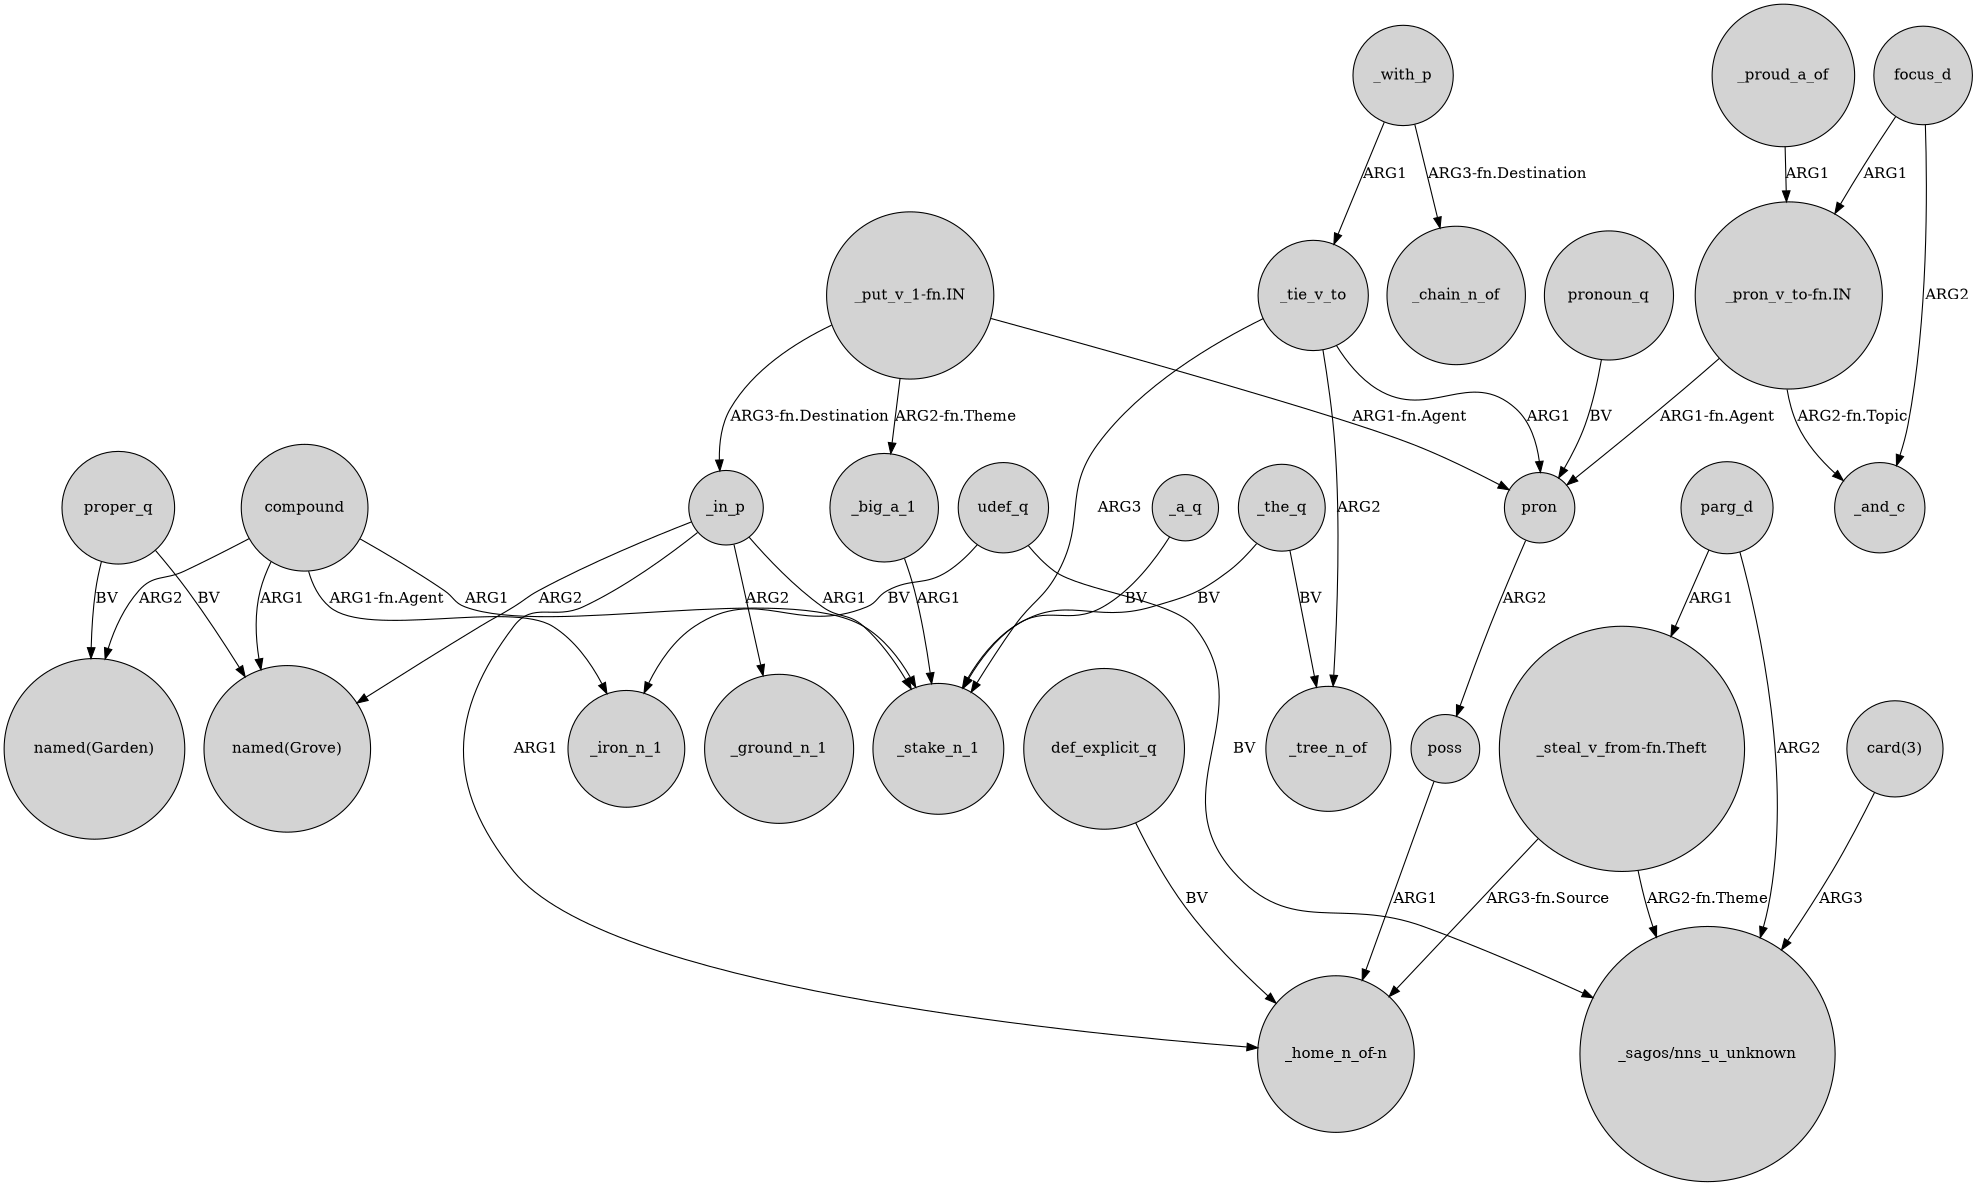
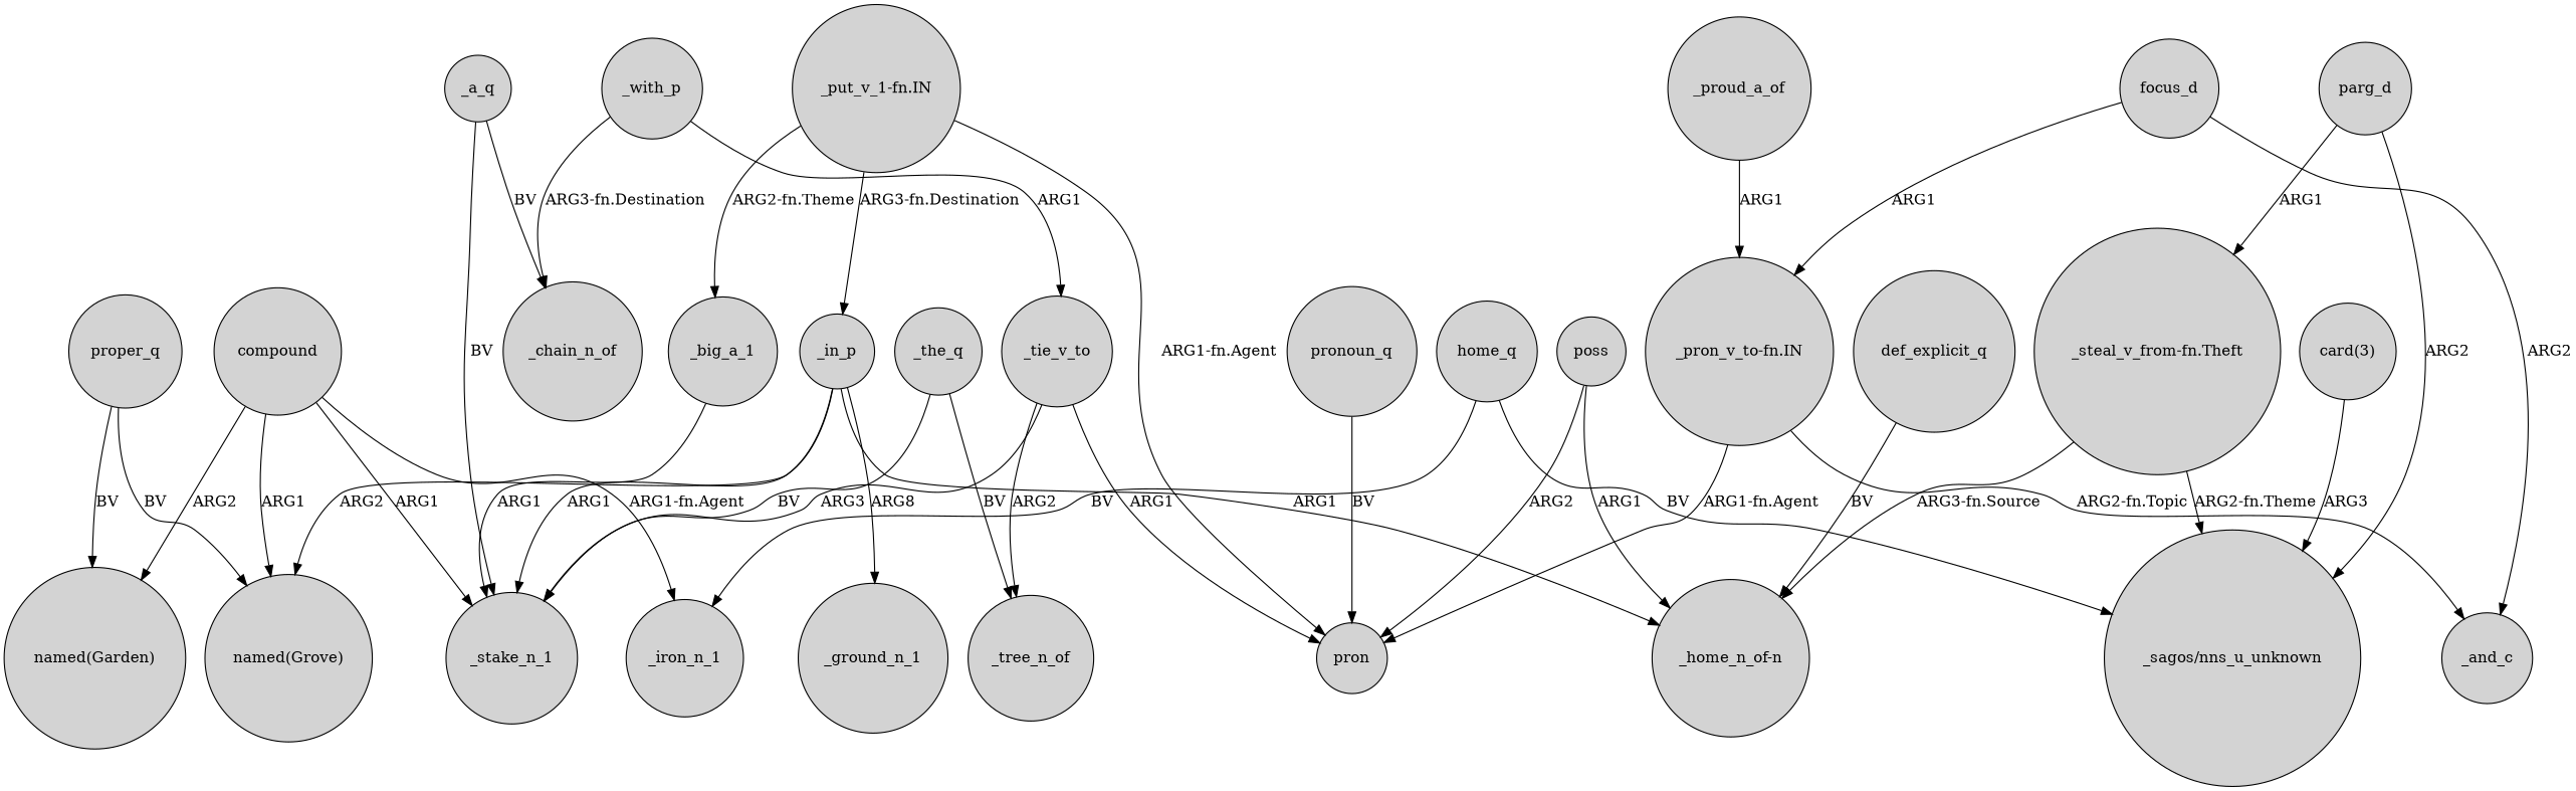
  digraph {
    node [shape=circle style=filled]
    _in_p
    "named(Grove)"
    "_home_n_of-n"
    _stake_n_1
    _ground_n_1
    "_steal_v_from-fn.Theft"
    "_sagos/nns_u_unknown"
    _a_q
    _chain_n_of
    "_put_v_1-fn.IN"
    pron
    _big_a_1
    parg_d
    poss
-   udef_q
+   udef_q [label=home_q]
    _iron_n_1
    proper_q
    "named(Garden)"
    n19 [label="_pron_v_to-fn.IN"]
    _and_c
    _the_q
    _tree_n_of
    "card(3)"
    focus_d
    compound
    _proud_a_of
    pronoun_q
    _tie_v_to
    def_explicit_q
    _with_p
    _in_p -> "named(Grove)" [label=ARG2]
    _in_p -> "_home_n_of-n" [label=ARG1]
    _in_p -> _stake_n_1 [label=ARG1]
-   _in_p -> _ground_n_1 [label=ARG2]
+   _in_p -> _ground_n_1 [label=ARG8]
    "_steal_v_from-fn.Theft" -> "_home_n_of-n" [label="ARG3-fn.Source"]
    "_steal_v_from-fn.Theft" -> "_sagos/nns_u_unknown" [label="ARG2-fn.Theme"]
    _a_q -> _stake_n_1 [label=BV]
+   _a_q -> _chain_n_of [label=BV]
    "_put_v_1-fn.IN" -> _in_p [label="ARG3-fn.Destination"]
    "_put_v_1-fn.IN" -> pron [label="ARG1-fn.Agent"]
    "_put_v_1-fn.IN" -> _big_a_1 [label="ARG2-fn.Theme"]
    _big_a_1 -> _stake_n_1 [label=ARG1]
    parg_d -> "_steal_v_from-fn.Theft" [label=ARG1]
    parg_d -> "_sagos/nns_u_unknown" [label=ARG2]
    poss -> "_home_n_of-n" [label=ARG1]
-   pron -> poss [label=ARG2]
+   poss -> pron [label=ARG2]
    udef_q -> "_sagos/nns_u_unknown" [label=BV]
    udef_q -> _iron_n_1 [label=BV]
    proper_q -> "named(Grove)" [label=BV]
    proper_q -> "named(Garden)" [label=BV]
    n19 -> pron [label="ARG1-fn.Agent"]
    n19 -> _and_c [label="ARG2-fn.Topic"]
    _the_q -> _stake_n_1 [label=BV]
    _the_q -> _tree_n_of [label=BV]
    "card(3)" -> "_sagos/nns_u_unknown" [label=ARG3]
    focus_d -> n19 [label=ARG1]
    focus_d -> _and_c [label=ARG2]
    compound -> "named(Grove)" [label=ARG1]
    compound -> _stake_n_1 [label=ARG1]
    compound -> _iron_n_1 [label="ARG1-fn.Agent"]
    compound -> "named(Garden)" [label=ARG2]
    _proud_a_of -> n19 [label=ARG1]
    pronoun_q -> pron [label=BV]
    _tie_v_to -> _stake_n_1 [label=ARG3]
    _tie_v_to -> pron [label=ARG1]
    _tie_v_to -> _tree_n_of [label=ARG2]
    def_explicit_q -> "_home_n_of-n" [label=BV]
    _with_p -> _chain_n_of [label="ARG3-fn.Destination"]
    _with_p -> _tie_v_to [label=ARG1]
  }
